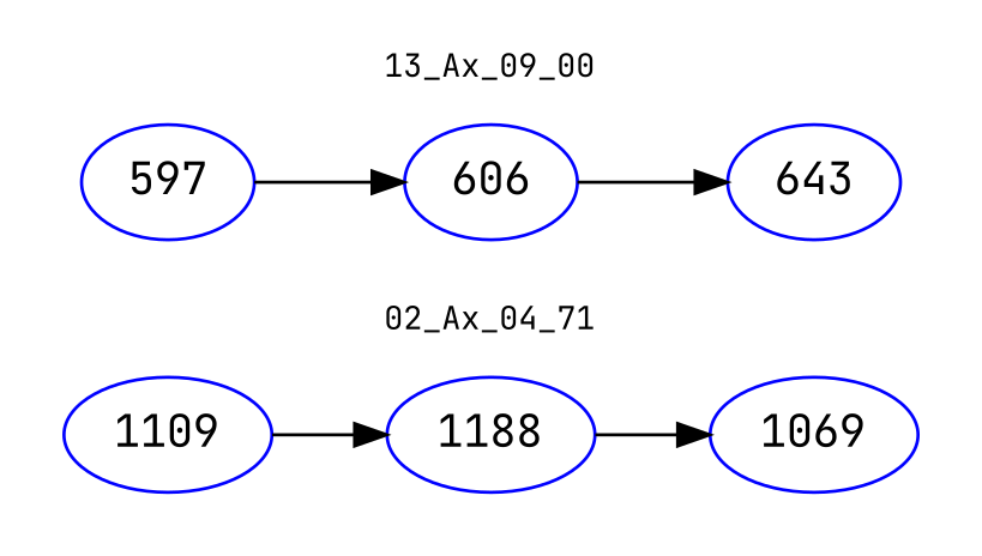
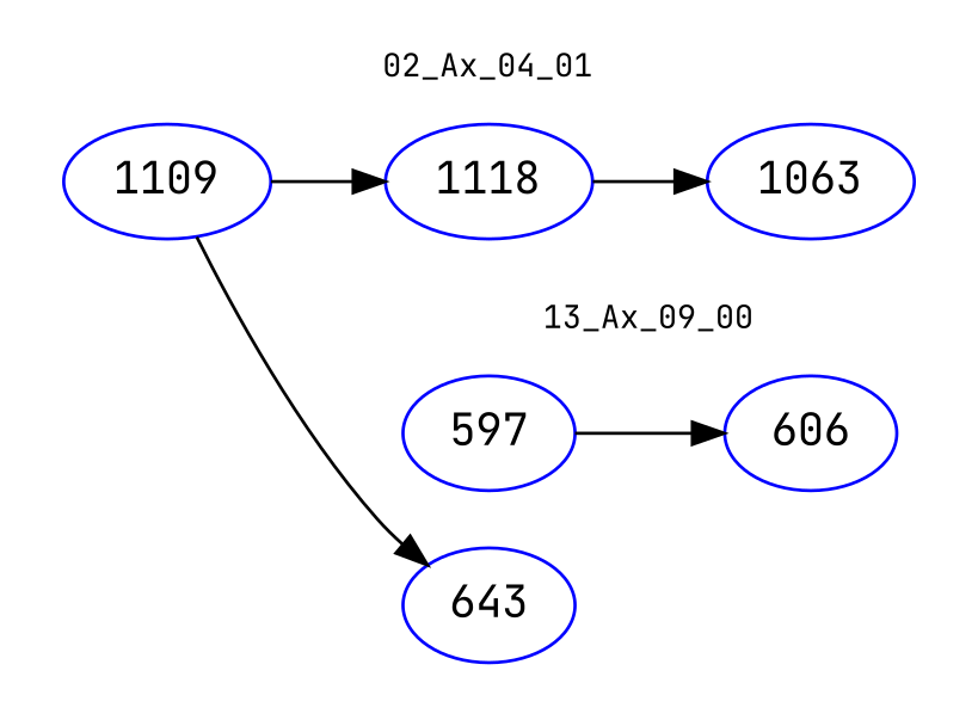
  digraph {
    fontname="JetBrains Mono"
    rankdir=LR
    node [color=blue fontname="JetBrains Mono"]
    edge [color=black fontname="JetBrains Mono"]
    n1 [label=1109]
-   n2 [label=1188]
-   n3 [label=1069]
+   n2 [label=1118]
+   n3 [label=1063]
    n4 [label=597]
    n5 [label=606]
    n6 [label=643]
    subgraph cluster_1 {
      color=white
      fontsize=10
-     label="02_Ax_04_71"
+     label="02_Ax_04_01"
      n1
      n2
      n3
    }
    subgraph cluster_2 {
      color=white
      fontsize=10
      label="13_Ax_09_00"
      n4
      n5
      n6
    }
    n1 -> n2
    n2 -> n3
    n4 -> n5
-   n5 -> n6
+   n1 -> n6
  }
